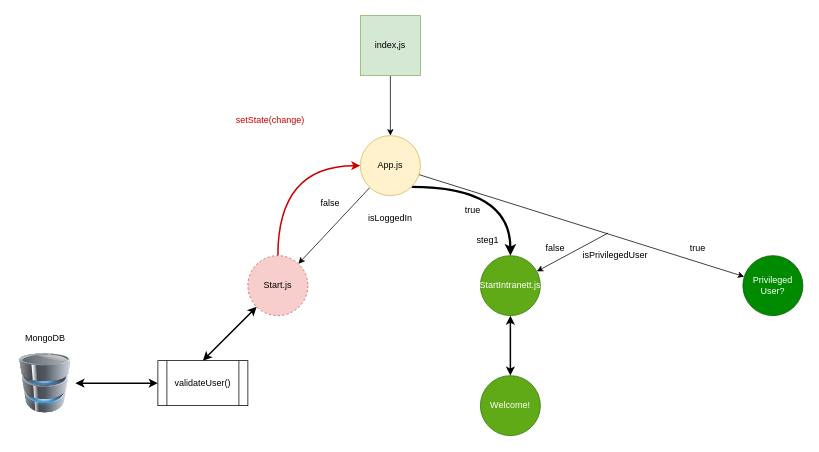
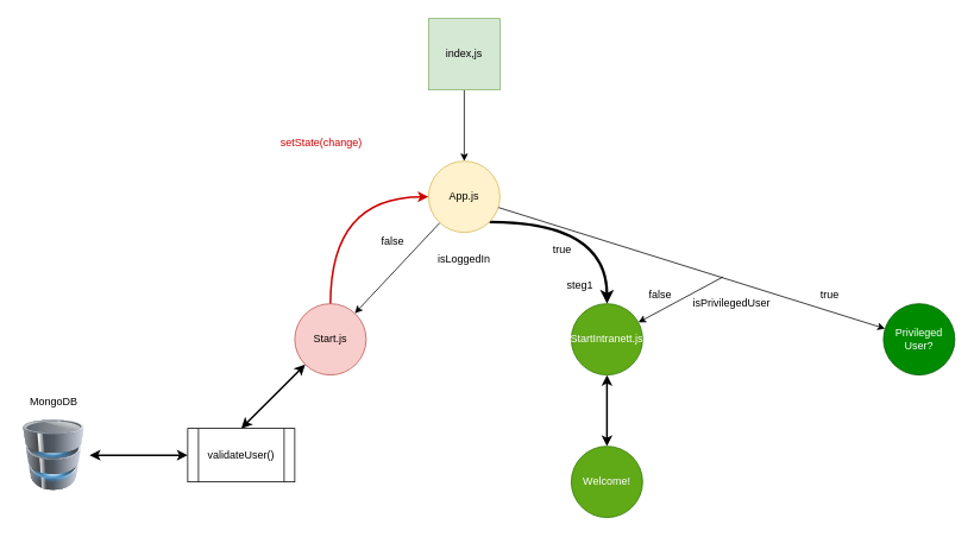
  <mxCell id="0" />
  <mxCell id="1" parent="0" />
  <mxCell id="2" value="" style="edgeStyle=orthogonalEdgeStyle;rounded=0;orthogonalLoop=1;jettySize=auto;html=1;" parent="1" source="3" target="8" edge="1"><mxGeometry relative="1" as="geometry" /></mxCell>
  <mxCell id="3" value="index,js" style="whiteSpace=wrap;html=1;aspect=fixed;fillColor=#d5e8d4;strokeColor=#82b366;rounded=0;" parent="1" vertex="1"><mxGeometry x="480" y="20" width="80" height="80" as="geometry" /></mxCell>
  <mxCell id="4" value="" style="rounded=0;orthogonalLoop=1;jettySize=auto;html=1;" parent="1" source="8" target="15" edge="1"><mxGeometry relative="1" as="geometry" /></mxCell>
  <mxCell id="5" value="" style="edgeStyle=none;rounded=0;orthogonalLoop=1;jettySize=auto;html=1;" parent="1" target="11" edge="1"><mxGeometry relative="1" as="geometry"><mxPoint x="810" y="310" as="sourcePoint" /></mxGeometry></mxCell>
  <mxCell id="6" value="" style="edgeStyle=none;rounded=0;orthogonalLoop=1;jettySize=auto;html=1;" parent="1" source="8" target="9" edge="1"><mxGeometry relative="1" as="geometry" /></mxCell>
  <mxCell id="7" style="edgeStyle=orthogonalEdgeStyle;rounded=0;orthogonalLoop=1;jettySize=auto;html=1;exitX=1;exitY=1;exitDx=0;exitDy=0;entryX=0.5;entryY=0;entryDx=0;entryDy=0;startArrow=none;startFill=0;strokeColor=#000000;strokeWidth=3;fontColor=#000000;curved=1;" parent="1" source="8" target="11" edge="1"><mxGeometry relative="1" as="geometry" /></mxCell>
  <mxCell id="8" value="App.js" style="ellipse;whiteSpace=wrap;html=1;aspect=fixed;fillColor=#fff2cc;strokeColor=#d6b656;" parent="1" vertex="1"><mxGeometry x="480" y="180" width="80" height="80" as="geometry" /></mxCell>
  <mxCell id="9" value="Privileged&lt;br&gt;User?" style="ellipse;whiteSpace=wrap;html=1;aspect=fixed;fillColor=#008a00;strokeColor=#005700;fontColor=#ffffff;" parent="1" vertex="1"><mxGeometry x="990" y="340" width="80" height="80" as="geometry" /></mxCell>
  <mxCell id="10" value="" style="edgeStyle=none;rounded=0;orthogonalLoop=1;jettySize=auto;html=1;startArrow=classic;startFill=1;strokeColor=#000000;strokeWidth=2;fontColor=#000000;" parent="1" source="11" target="12" edge="1"><mxGeometry relative="1" as="geometry" /></mxCell>
  <mxCell id="11" value="StartIntranett.js" style="ellipse;whiteSpace=wrap;html=1;aspect=fixed;fillColor=#60a917;strokeColor=#2D7600;fontColor=#ffffff;" parent="1" vertex="1"><mxGeometry x="640" y="340" width="80" height="80" as="geometry" /></mxCell>
  <mxCell id="12" value="Welcome!" style="ellipse;whiteSpace=wrap;html=1;aspect=fixed;fillColor=#60a917;strokeColor=#2D7600;fontColor=#ffffff;" parent="1" vertex="1"><mxGeometry x="640" y="500" width="80" height="80" as="geometry" /></mxCell>
  <mxCell id="13" style="edgeStyle=orthogonalEdgeStyle;rounded=0;orthogonalLoop=1;jettySize=auto;html=1;exitX=0.5;exitY=0;exitDx=0;exitDy=0;entryX=0;entryY=0.5;entryDx=0;entryDy=0;curved=1;strokeColor=#CC0000;fontColor=#CC0000;strokeWidth=2;" parent="1" source="15" target="8" edge="1"><mxGeometry relative="1" as="geometry" /></mxCell>
  <mxCell id="14" style="rounded=0;orthogonalLoop=1;jettySize=auto;html=1;exitX=0;exitY=1;exitDx=0;exitDy=0;entryX=0.5;entryY=0;entryDx=0;entryDy=0;strokeColor=#000000;strokeWidth=2;fontColor=#000000;startArrow=classic;startFill=1;" parent="1" source="15" target="23" edge="1"><mxGeometry relative="1" as="geometry" /></mxCell>
- <mxCell id="15" value="Start.js" style="ellipse;whiteSpace=wrap;html=1;aspect=fixed;fillColor=#f8cecc;strokeColor=#b85450;dashed=1;" parent="1" vertex="1"><mxGeometry x="330" y="340" width="80" height="80" as="geometry" /></mxCell>
+ <mxCell id="15" value="Start.js" style="ellipse;whiteSpace=wrap;html=1;aspect=fixed;fillColor=#f8cecc;strokeColor=#b85450;" parent="1" vertex="1"><mxGeometry x="330" y="340" width="80" height="80" as="geometry" /></mxCell>
  <mxCell id="16" value="isLoggedIn" style="text;html=1;strokeColor=none;fillColor=none;align=center;verticalAlign=middle;whiteSpace=wrap;rounded=0;" parent="1" vertex="1"><mxGeometry x="500" y="280" width="40" height="20" as="geometry" /></mxCell>
  <mxCell id="17" value="false" style="text;html=1;strokeColor=none;fillColor=none;align=center;verticalAlign=middle;whiteSpace=wrap;rounded=0;" parent="1" vertex="1"><mxGeometry x="420" y="260" width="40" height="20" as="geometry" /></mxCell>
  <mxCell id="18" value="true" style="text;html=1;strokeColor=none;fillColor=none;align=center;verticalAlign=middle;whiteSpace=wrap;rounded=0;" parent="1" vertex="1"><mxGeometry x="610" y="270" width="40" height="20" as="geometry" /></mxCell>
  <mxCell id="19" value="isPrivilegedUser" style="text;html=1;strokeColor=none;fillColor=none;align=center;verticalAlign=middle;whiteSpace=wrap;rounded=0;" parent="1" vertex="1"><mxGeometry x="770" y="330" width="100" height="20" as="geometry" /></mxCell>
  <mxCell id="20" value="false" style="text;html=1;strokeColor=none;fillColor=none;align=center;verticalAlign=middle;whiteSpace=wrap;rounded=0;" parent="1" vertex="1"><mxGeometry x="720" y="320" width="40" height="20" as="geometry" /></mxCell>
  <mxCell id="21" value="true" style="text;html=1;strokeColor=none;fillColor=none;align=center;verticalAlign=middle;whiteSpace=wrap;rounded=0;" parent="1" vertex="1"><mxGeometry x="910" y="320" width="40" height="20" as="geometry" /></mxCell>
  <mxCell id="22" value="setState(change)" style="text;html=1;strokeColor=none;fillColor=none;align=center;verticalAlign=middle;whiteSpace=wrap;rounded=0;fontColor=#CC0000;" parent="1" vertex="1"><mxGeometry x="340" y="150" width="40" height="20" as="geometry" /></mxCell>
  <mxCell id="23" value="validateUser()" style="shape=process;whiteSpace=wrap;html=1;backgroundOutline=1;strokeColor=#000000;fontColor=#000000;" parent="1" vertex="1"><mxGeometry x="210" y="480" width="120" height="60" as="geometry" /></mxCell>
  <mxCell id="24" value="" style="image;html=1;labelBackgroundColor=#ffffff;image=img/lib/clip_art/computers/Database_128x128.png;strokeColor=#000000;fontColor=#CC0000;" parent="1" vertex="1"><mxGeometry x="20" y="470" width="80" height="80" as="geometry" /></mxCell>
  <mxCell id="25" value="MongoDB" style="text;html=1;strokeColor=none;fillColor=none;align=center;verticalAlign=middle;whiteSpace=wrap;rounded=0;fontColor=#000000;" parent="1" vertex="1"><mxGeometry x="40" y="440" width="40" height="20" as="geometry" /></mxCell>
  <mxCell id="26" style="rounded=0;orthogonalLoop=1;jettySize=auto;html=1;exitX=0;exitY=0.5;exitDx=0;exitDy=0;entryX=1;entryY=0.5;entryDx=0;entryDy=0;strokeColor=#000000;strokeWidth=2;fontColor=#000000;startArrow=classic;startFill=1;" parent="1" source="23" target="24" edge="1"><mxGeometry relative="1" as="geometry"><mxPoint x="191.716" y="344.284" as="sourcePoint" /><mxPoint x="120" y="416" as="targetPoint" /></mxGeometry></mxCell>
  <mxCell id="27" value="steg1" style="text;html=1;strokeColor=none;fillColor=none;align=center;verticalAlign=middle;whiteSpace=wrap;rounded=0;" parent="1" vertex="1"><mxGeometry x="630" y="310" width="40" height="20" as="geometry" /></mxCell>
